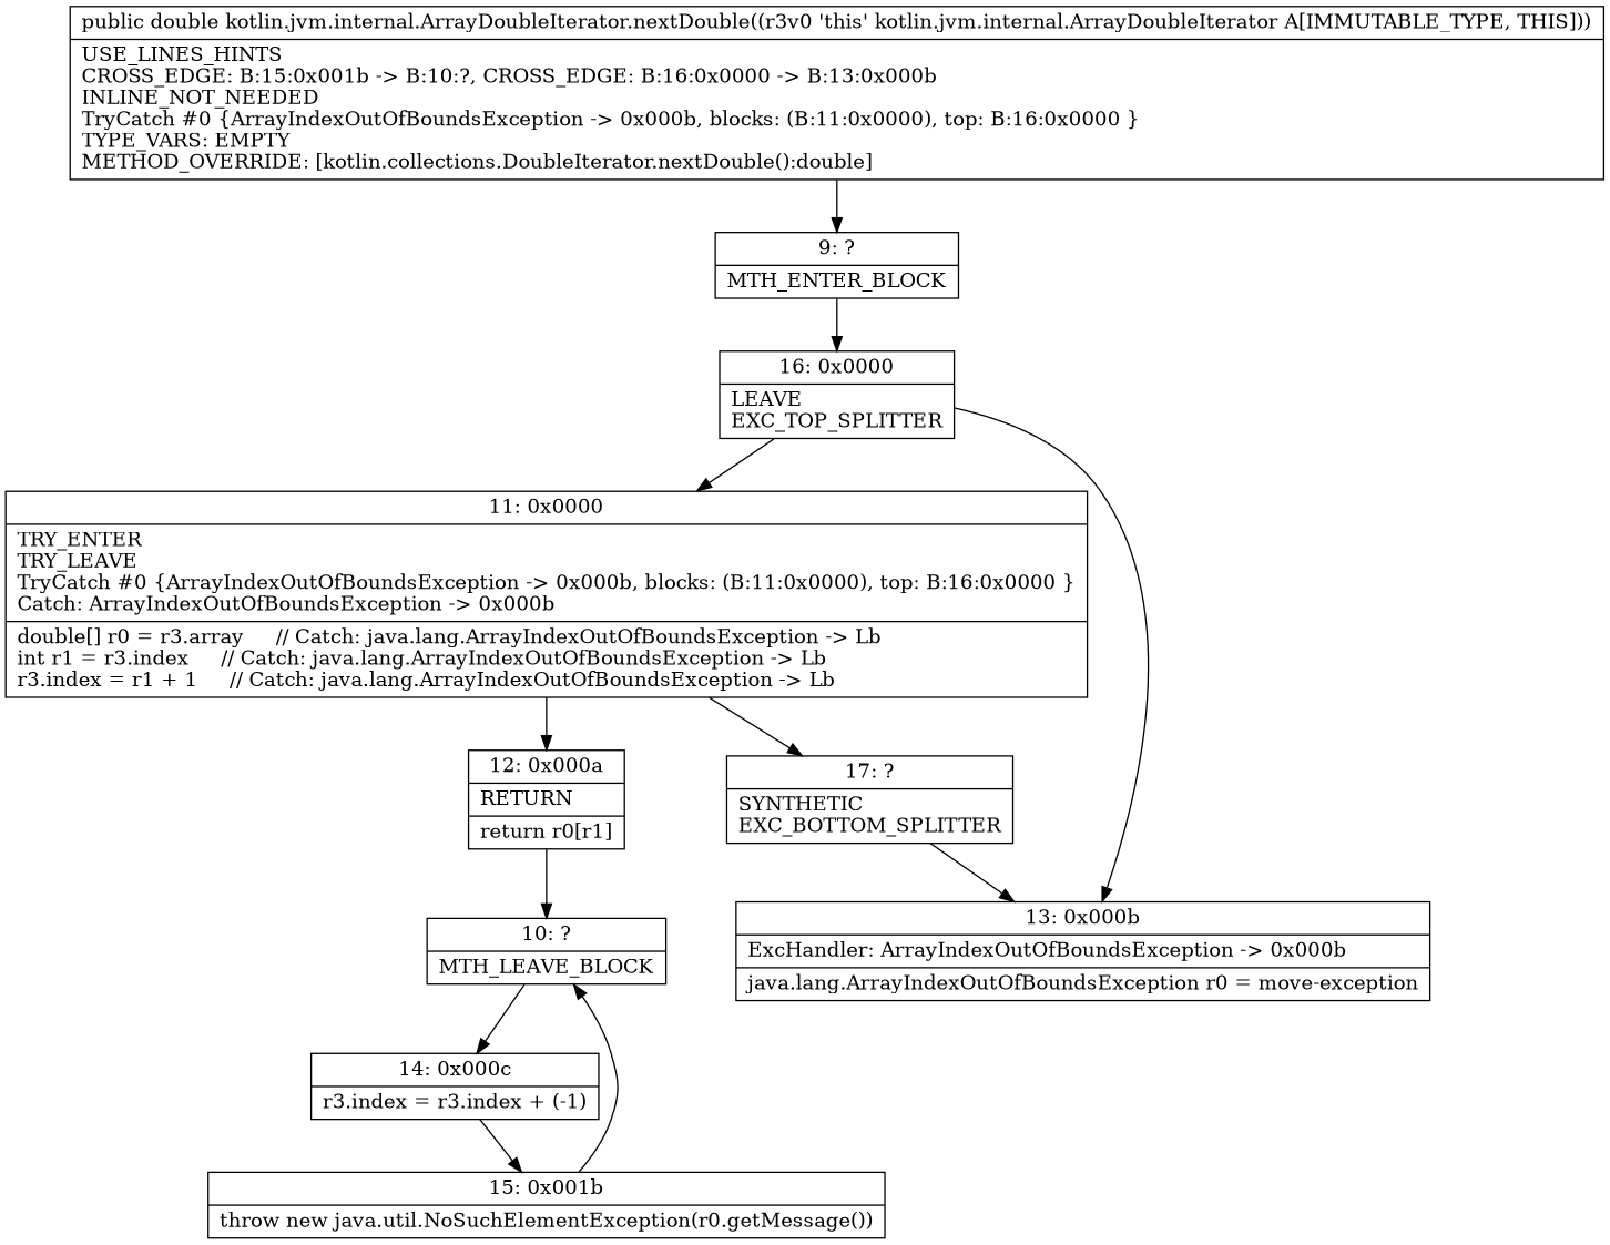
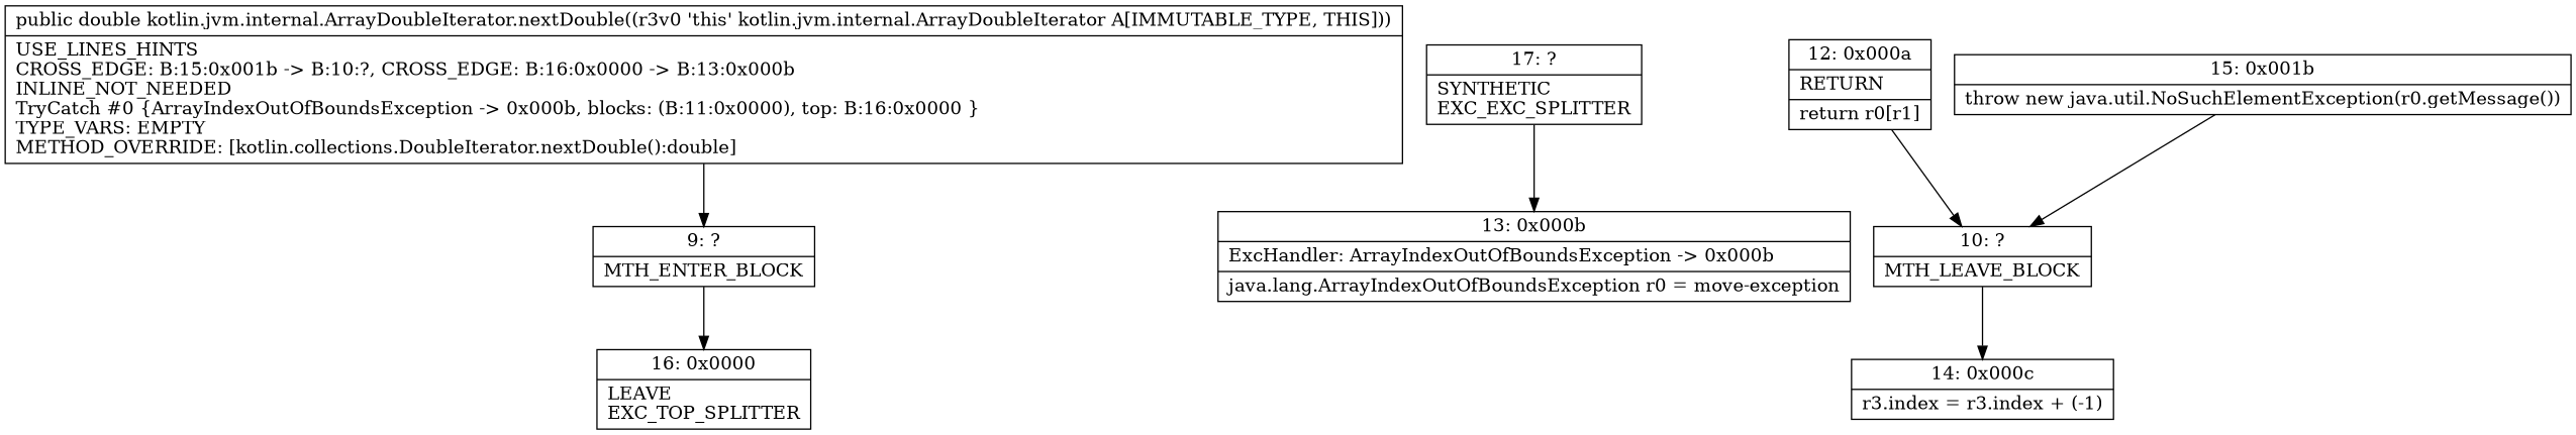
  digraph {
    node [shape=record]
    n1 [label="{9\:\ ?|MTH_ENTER_BLOCK\l}"]
    n2 [label="{16\:\ 0x0000|LEAVE\lEXC_TOP_SPLITTER\l}"]
-   n3 [label="{11\:\ 0x0000|TRY_ENTER\lTRY_LEAVE\lTryCatch #0 \{ArrayIndexOutOfBoundsException \-\> 0x000b, blocks: (B:11:0x0000), top: B:16:0x0000 \}\lCatch: ArrayIndexOutOfBoundsException \-\> 0x000b\l|double[] r0 = r3.array     \/\/ Catch: java.lang.ArrayIndexOutOfBoundsException \-\> Lb\lint r1 = r3.index     \/\/ Catch: java.lang.ArrayIndexOutOfBoundsException \-\> Lb\lr3.index = r1 + 1     \/\/ Catch: java.lang.ArrayIndexOutOfBoundsException \-\> Lb\l}"]
    n4 [label="{13\:\ 0x000b|ExcHandler: ArrayIndexOutOfBoundsException \-\> 0x000b\l|java.lang.ArrayIndexOutOfBoundsException r0 = move\-exception\l}"]
    n5 [label="{12\:\ 0x000a|RETURN\l|return r0[r1]\l}"]
-   n6 [label="{17\:\ ?|SYNTHETIC\lEXC_BOTTOM_SPLITTER\l}"]
+   n6 [label="{17\:\ ?|SYNTHETIC\lEXC_EXC_SPLITTER\l}"]
    n7 [label="{10\:\ ?|MTH_LEAVE_BLOCK\l}"]
    n8 [label="{14\:\ 0x000c|r3.index = r3.index + (\-1)\l}"]
    n9 [label="{15\:\ 0x001b|throw new java.util.NoSuchElementException(r0.getMessage())\l}"]
    n10 [label="{public double kotlin.jvm.internal.ArrayDoubleIterator.nextDouble((r3v0 'this' kotlin.jvm.internal.ArrayDoubleIterator A[IMMUTABLE_TYPE, THIS]))  | USE_LINES_HINTS\lCROSS_EDGE: B:15:0x001b \-\> B:10:?, CROSS_EDGE: B:16:0x0000 \-\> B:13:0x000b\lINLINE_NOT_NEEDED\lTryCatch #0 \{ArrayIndexOutOfBoundsException \-\> 0x000b, blocks: (B:11:0x0000), top: B:16:0x0000 \}\lTYPE_VARS: EMPTY\lMETHOD_OVERRIDE: [kotlin.collections.DoubleIterator.nextDouble():double]\l}"]
    n1 -> n2
-   n2 -> n3
-   n2 -> n4
-   n3 -> n5
-   n3 -> n6
    n5 -> n7
    n6 -> n4
    n7 -> n8
-   n8 -> n9
    n9 -> n7
    n10 -> n1
  }
